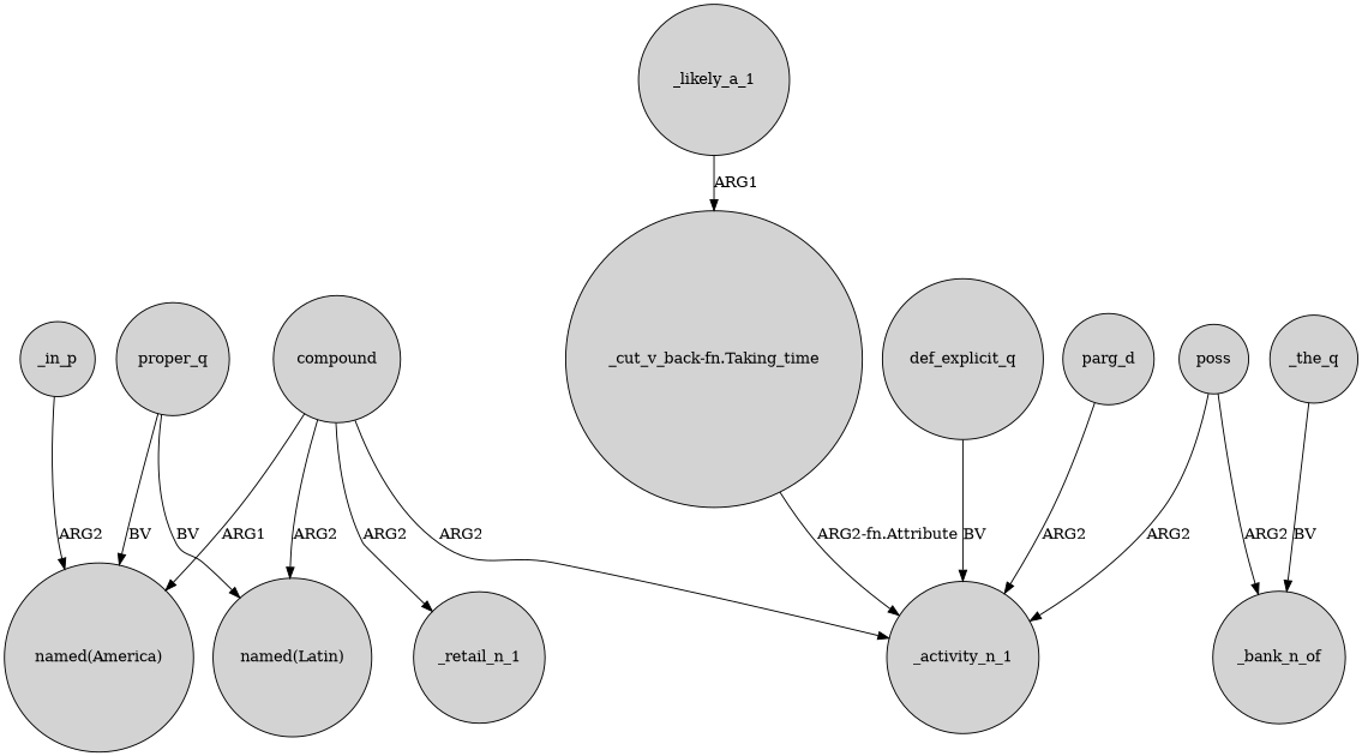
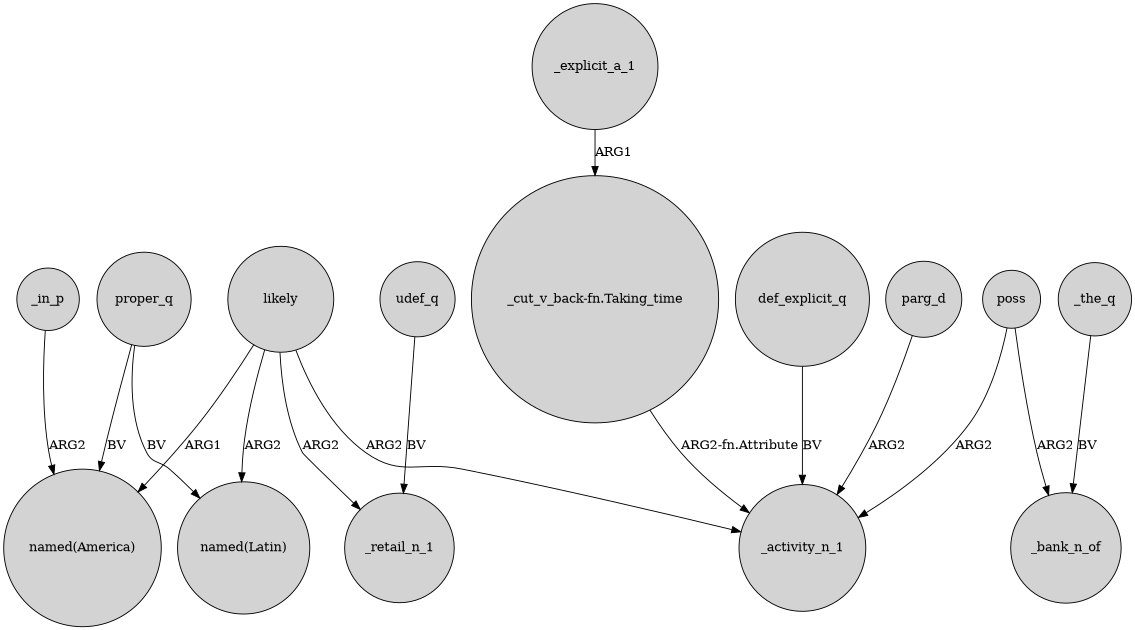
  digraph {
    node [shape=circle style=filled]
    proper_q
    "named(America)"
    "named(Latin)"
    parg_d
    _activity_n_1
    "_cut_v_back-fn.Taking_time"
    _in_p
    poss
    _bank_n_of
    _the_q
-   compound
+   compound [label=likely]
    _retail_n_1
-   _likely_a_1
+   _likely_a_1 [label=_explicit_a_1]
+   udef_q
    def_explicit_q
    proper_q -> "named(America)" [label=BV]
    proper_q -> "named(Latin)" [label=BV]
    parg_d -> _activity_n_1 [label=ARG2]
    "_cut_v_back-fn.Taking_time" -> _activity_n_1 [label="ARG2-fn.Attribute"]
    _in_p -> "named(America)" [label=ARG2]
    poss -> _activity_n_1 [label=ARG2]
    poss -> _bank_n_of [label=ARG2]
    _the_q -> _bank_n_of [label=BV]
    compound -> "named(America)" [label=ARG1]
    compound -> "named(Latin)" [label=ARG2]
    compound -> _activity_n_1 [label=ARG2]
    compound -> _retail_n_1 [label=ARG2]
    _likely_a_1 -> "_cut_v_back-fn.Taking_time" [label=ARG1]
+   udef_q -> _retail_n_1 [label=BV]
    def_explicit_q -> _activity_n_1 [label=BV]
  }
